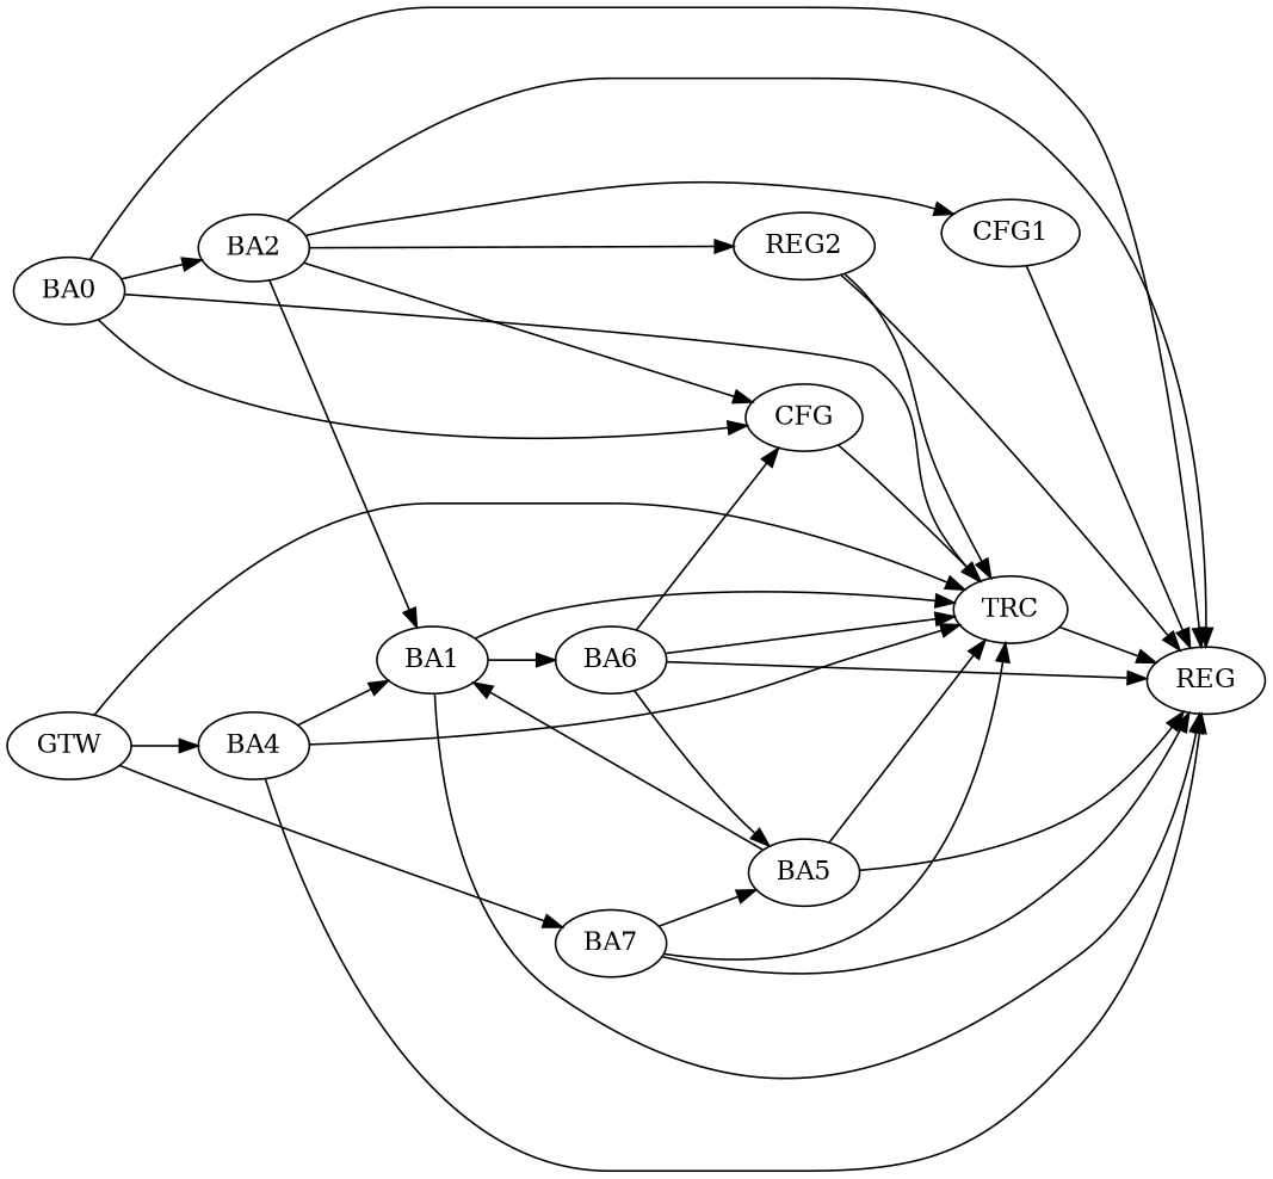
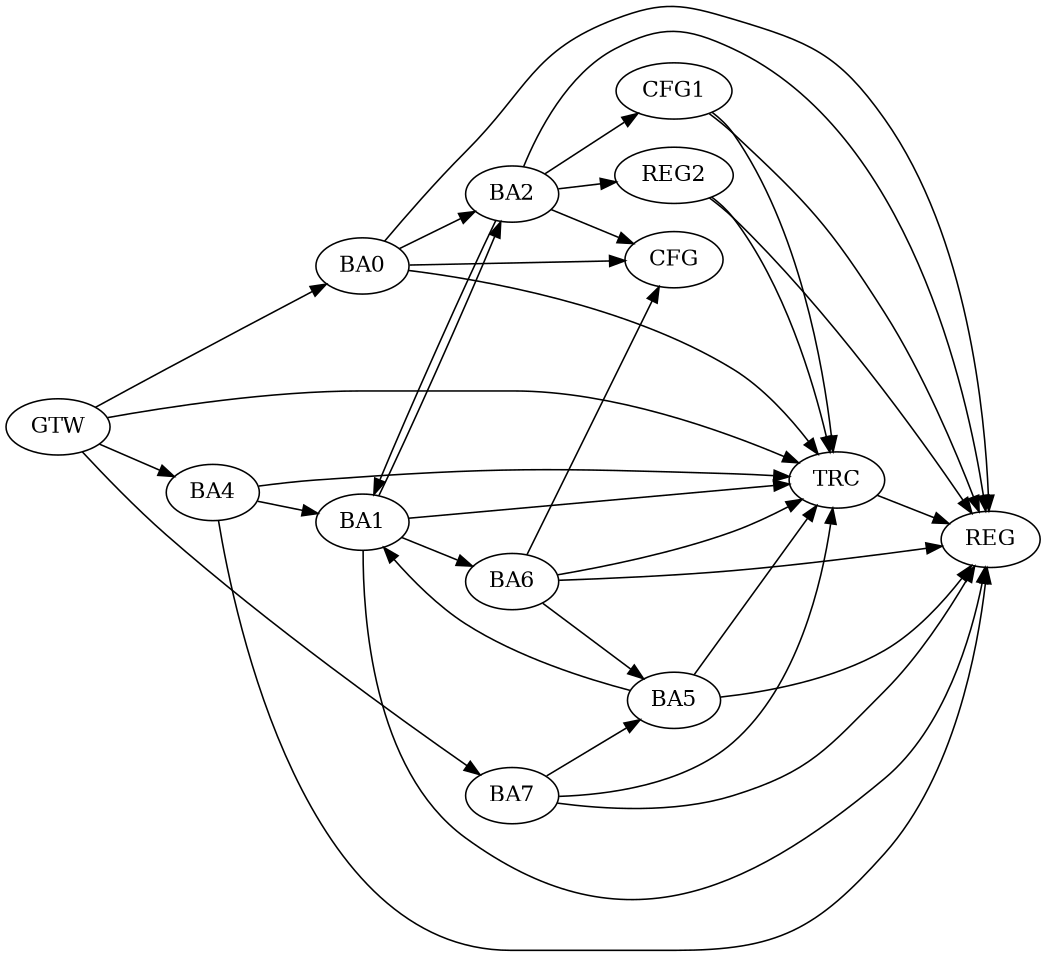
  strict digraph {
    rankdir=LR
    n1 [label=BA1]
    n2 [label=BA2]
    n3 [label=REG]
    n4 [label=TRC]
    n5 [label=BA6]
    n6 [label=CFG]
    n7 [label=CFG1]
    n8 [label=REG2]
    n9 [label=BA0]
    n10 [label=BA4]
    n11 [label=BA5]
    n12 [label=BA7]
    n13 [label=GTW]
+   n1 -> n2
    n1 -> n3
    n1 -> n4
    n1 -> n5
    n2 -> n1
    n2 -> n3
    n2 -> n6
    n2 -> n7
    n2 -> n8
    n4 -> n3
    n5 -> n3
    n5 -> n4
    n5 -> n6
    n5 -> n11
-   n6 -> n4
+   n7 -> n4
    n7 -> n3
    n8 -> n3
    n8 -> n4
    n9 -> n2
    n9 -> n3
    n9 -> n4
    n9 -> n6
    n10 -> n1
    n10 -> n3
    n10 -> n4
    n11 -> n1
    n11 -> n3
    n11 -> n4
    n12 -> n3
    n12 -> n4
    n12 -> n11
    n13 -> n4
+   n13 -> n9
    n13 -> n10
    n13 -> n12
  }
